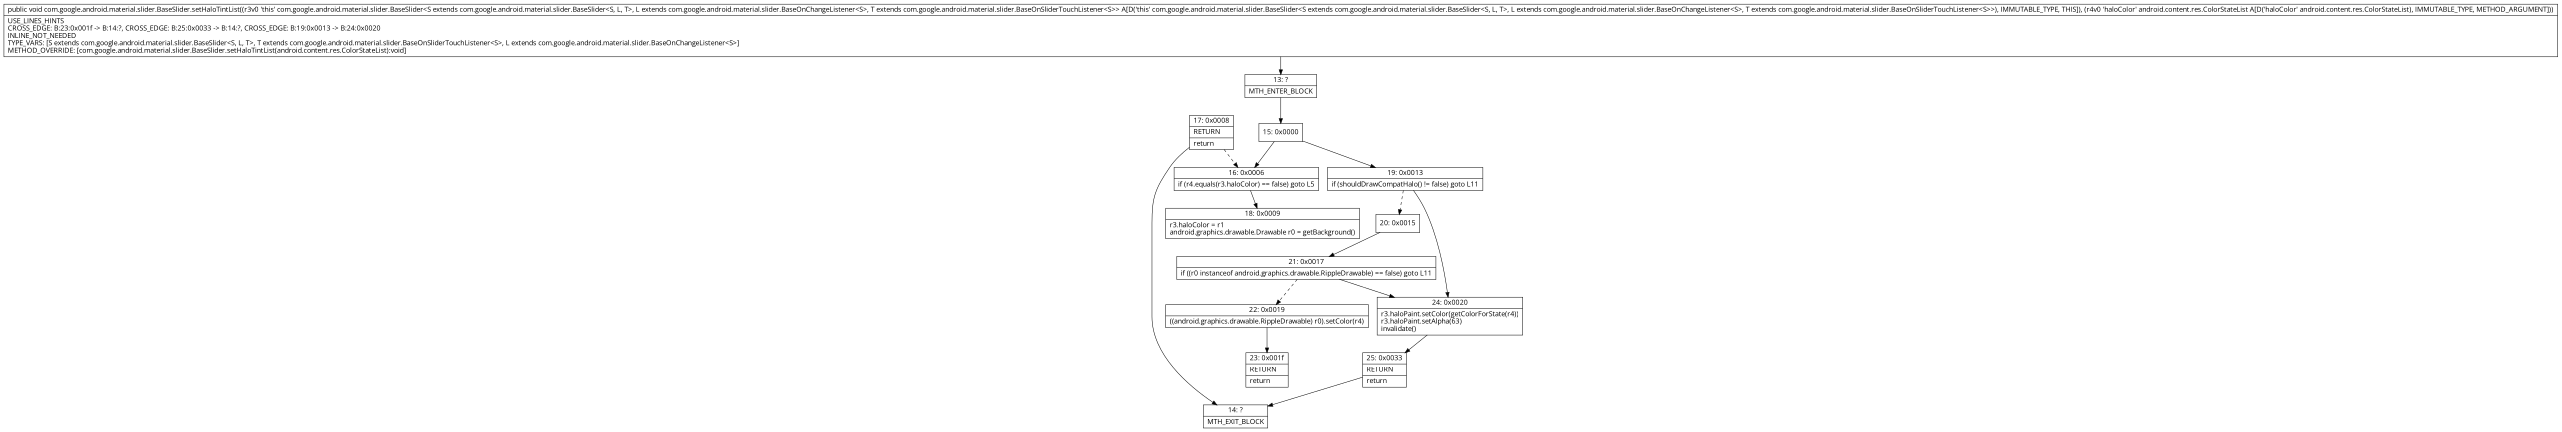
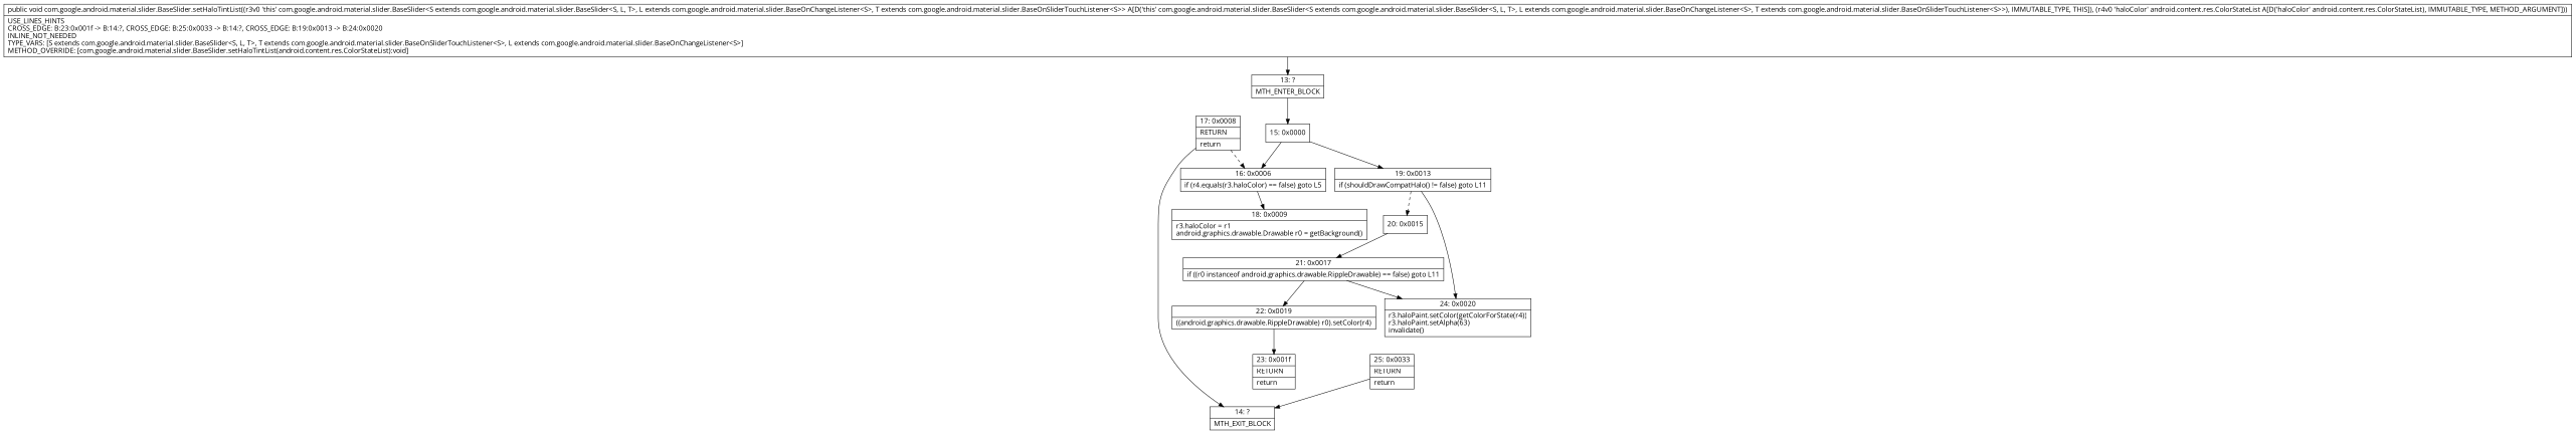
  digraph {
    fontname="Open Sans"
    node [fontname="Open Sans" shape=record]
    edge [fontname="Open Sans"]
    n1 [label="{13\:\ ?|MTH_ENTER_BLOCK\l}"]
    n2 [label="{15\:\ 0x0000}"]
    n3 [label="{16\:\ 0x0006|if (r4.equals(r3.haloColor) == false) goto L5\l}"]
    n4 [label="{19\:\ 0x0013|if (shouldDrawCompatHalo() != false) goto L11\l}"]
    n5 [label="{18\:\ 0x0009|r3.haloColor = r1\landroid.graphics.drawable.Drawable r0 = getBackground()\l}"]
    n6 [label="{17\:\ 0x0008|RETURN\l|return\l}"]
    n7 [label="{14\:\ ?|MTH_EXIT_BLOCK\l}"]
    n8 [label="{20\:\ 0x0015}"]
    n9 [label="{24\:\ 0x0020|r3.haloPaint.setColor(getColorForState(r4))\lr3.haloPaint.setAlpha(63)\linvalidate()\l}"]
    n10 [label="{21\:\ 0x0017|if ((r0 instanceof android.graphics.drawable.RippleDrawable) == false) goto L11\l}"]
    n11 [label="{25\:\ 0x0033|RETURN\l|return\l}"]
    n12 [label="{22\:\ 0x0019|((android.graphics.drawable.RippleDrawable) r0).setColor(r4)\l}"]
    n13 [label="{23\:\ 0x001f|RETURN\l|return\l}"]
    n14 [label="{public void com.google.android.material.slider.BaseSlider.setHaloTintList((r3v0 'this' com.google.android.material.slider.BaseSlider\<S extends com.google.android.material.slider.BaseSlider\<S, L, T\>, L extends com.google.android.material.slider.BaseOnChangeListener\<S\>, T extends com.google.android.material.slider.BaseOnSliderTouchListener\<S\>\> A[D('this' com.google.android.material.slider.BaseSlider\<S extends com.google.android.material.slider.BaseSlider\<S, L, T\>, L extends com.google.android.material.slider.BaseOnChangeListener\<S\>, T extends com.google.android.material.slider.BaseOnSliderTouchListener\<S\>\>), IMMUTABLE_TYPE, THIS]), (r4v0 'haloColor' android.content.res.ColorStateList A[D('haloColor' android.content.res.ColorStateList), IMMUTABLE_TYPE, METHOD_ARGUMENT]))  | USE_LINES_HINTS\lCROSS_EDGE: B:23:0x001f \-\> B:14:?, CROSS_EDGE: B:25:0x0033 \-\> B:14:?, CROSS_EDGE: B:19:0x0013 \-\> B:24:0x0020\lINLINE_NOT_NEEDED\lTYPE_VARS: [S extends com.google.android.material.slider.BaseSlider\<S, L, T\>, T extends com.google.android.material.slider.BaseOnSliderTouchListener\<S\>, L extends com.google.android.material.slider.BaseOnChangeListener\<S\>]\lMETHOD_OVERRIDE: [com.google.android.material.slider.BaseSlider.setHaloTintList(android.content.res.ColorStateList):void]\l}"]
    n1 -> n2
    n2 -> n3
    n2 -> n4
    n3 -> n5
    n4 -> n8 [style=dashed]
    n4 -> n9
    n6 -> n3 [style=dashed]
    n6 -> n7
    n8 -> n10
-   n9 -> n11
    n10 -> n9
-   n10 -> n12 [style=dashed]
+   n10 -> n12 [style=solid]
    n11 -> n7
    n12 -> n13
    n14 -> n1
  }
